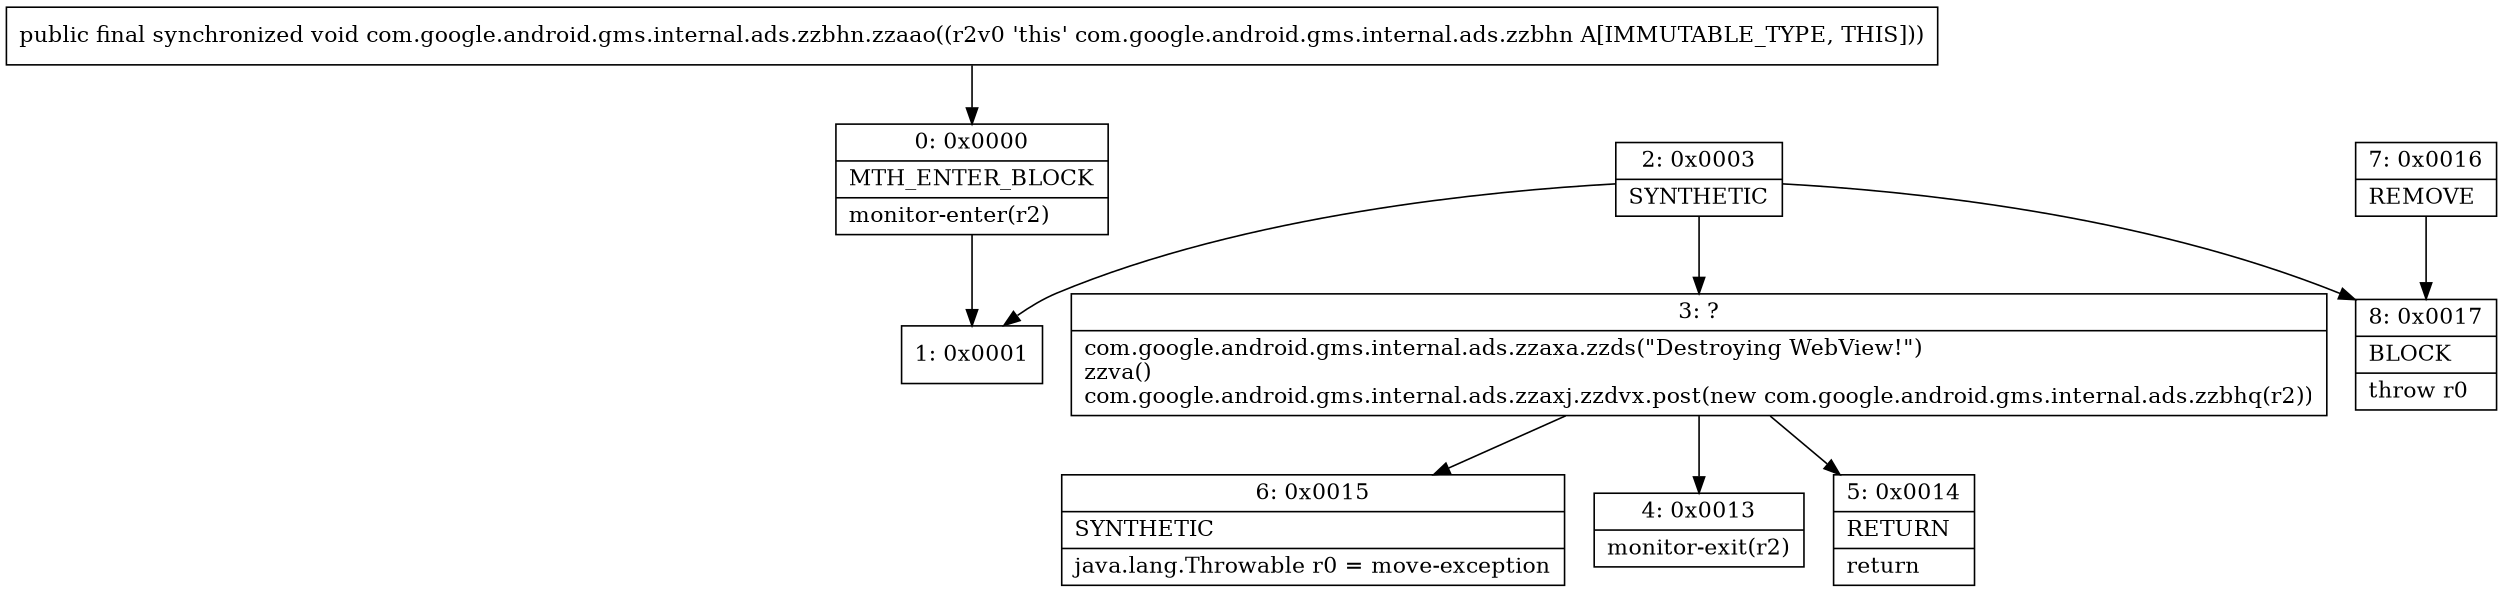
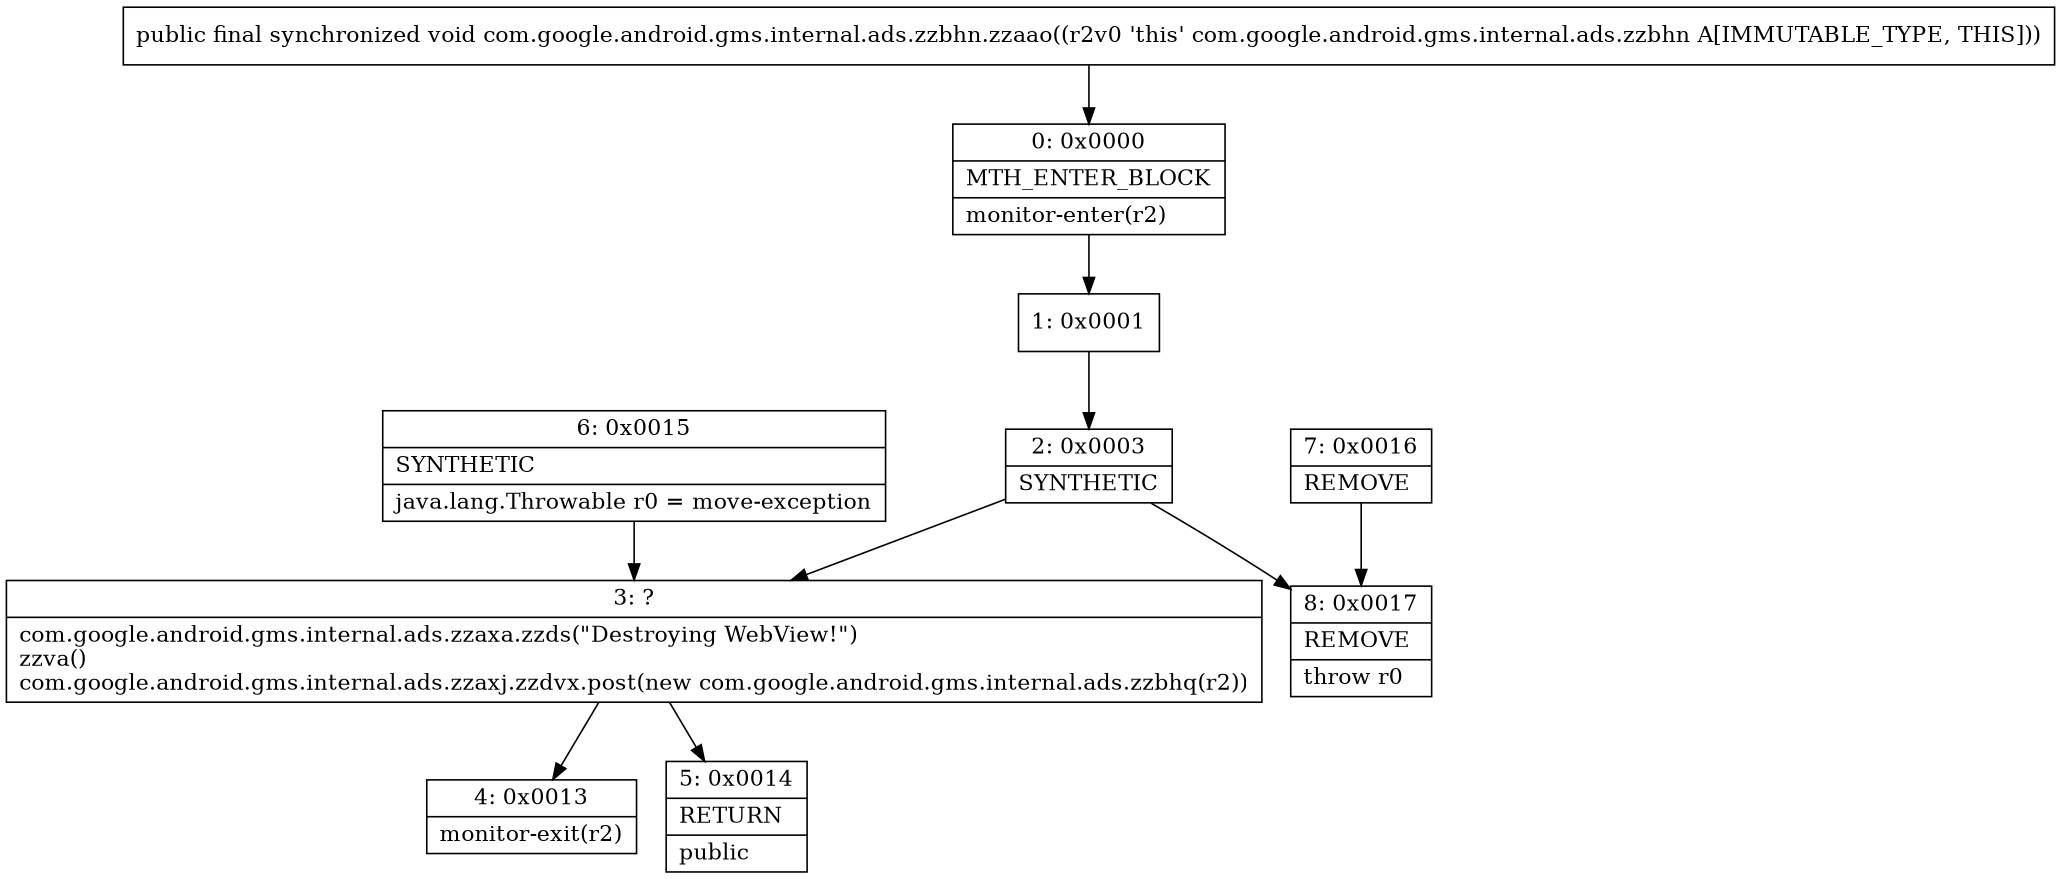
  digraph {
    node [shape=record]
    n1 [label="{0\:\ 0x0000|MTH_ENTER_BLOCK\l|monitor\-enter(r2)\l}"]
    n2 [label="{1\:\ 0x0001}"]
    n3 [label="{2\:\ 0x0003|SYNTHETIC\l}"]
    n4 [label="{3\:\ ?|com.google.android.gms.internal.ads.zzaxa.zzds(\"Destroying WebView!\")\lzzva()\lcom.google.android.gms.internal.ads.zzaxj.zzdvx.post(new com.google.android.gms.internal.ads.zzbhq(r2))\l}"]
-   n5 [label="{8\:\ 0x0017|BLOCK\l|throw r0\l}"]
+   n5 [label="{8\:\ 0x0017|REMOVE\l|throw r0\l}"]
    n6 [label="{6\:\ 0x0015|SYNTHETIC\l|java.lang.Throwable r0 = move\-exception\l}"]
    n7 [label="{4\:\ 0x0013|monitor\-exit(r2)\l}"]
-   n8 [label="{5\:\ 0x0014|RETURN\l|return\l}"]
+   n8 [label="{5\:\ 0x0014|RETURN\l|public\l}"]
    n9 [label="{7\:\ 0x0016|REMOVE\l}"]
    n10 [label="{public final synchronized void com.google.android.gms.internal.ads.zzbhn.zzaao((r2v0 'this' com.google.android.gms.internal.ads.zzbhn A[IMMUTABLE_TYPE, THIS])) }"]
    n1 -> n2
-   n3 -> n2
+   n2 -> n3
    n3 -> n4
    n3 -> n5
-   n4 -> n6
+   n6 -> n4
    n4 -> n7
    n4 -> n8
    n9 -> n5
    n10 -> n1
  }
